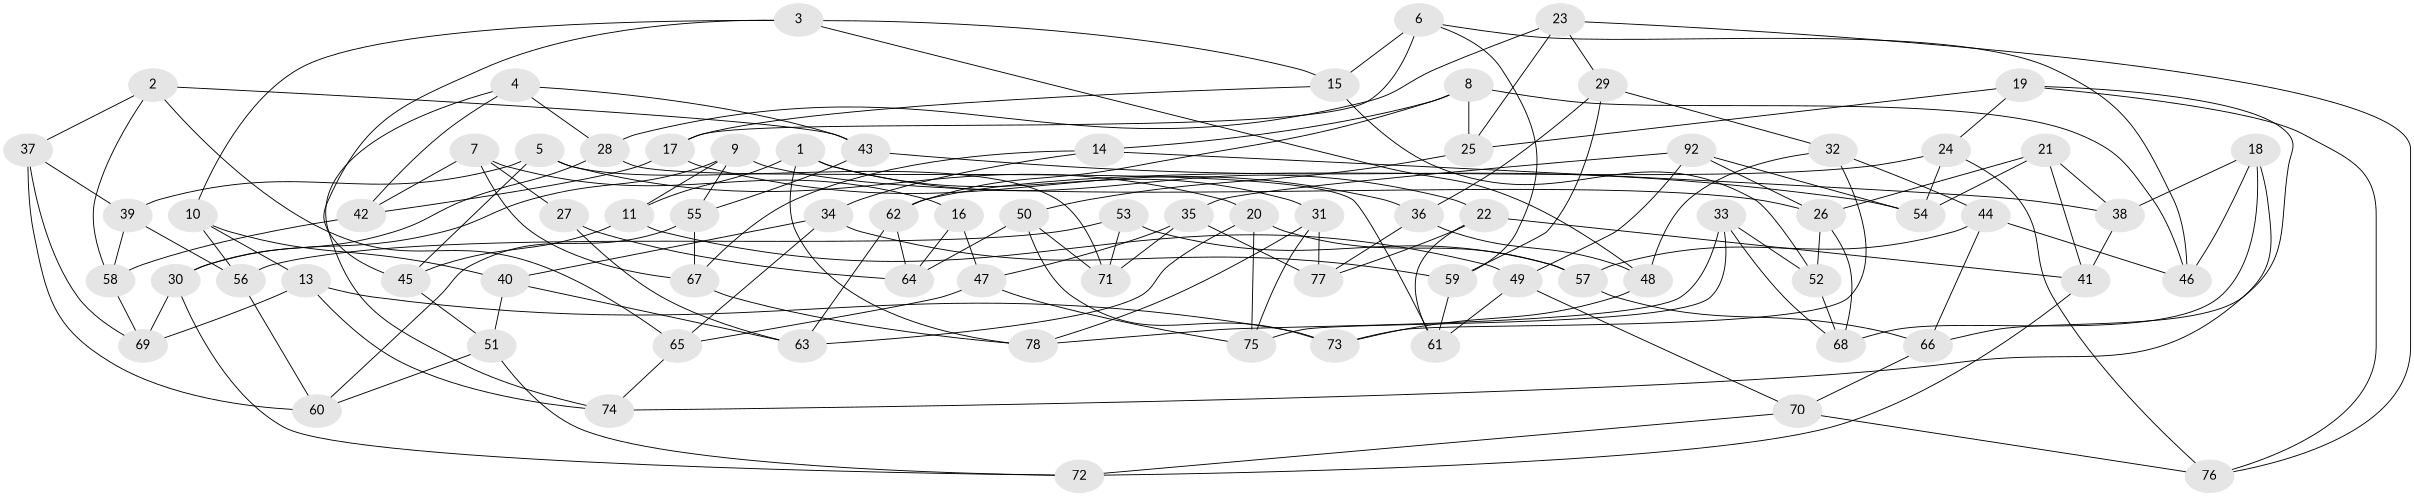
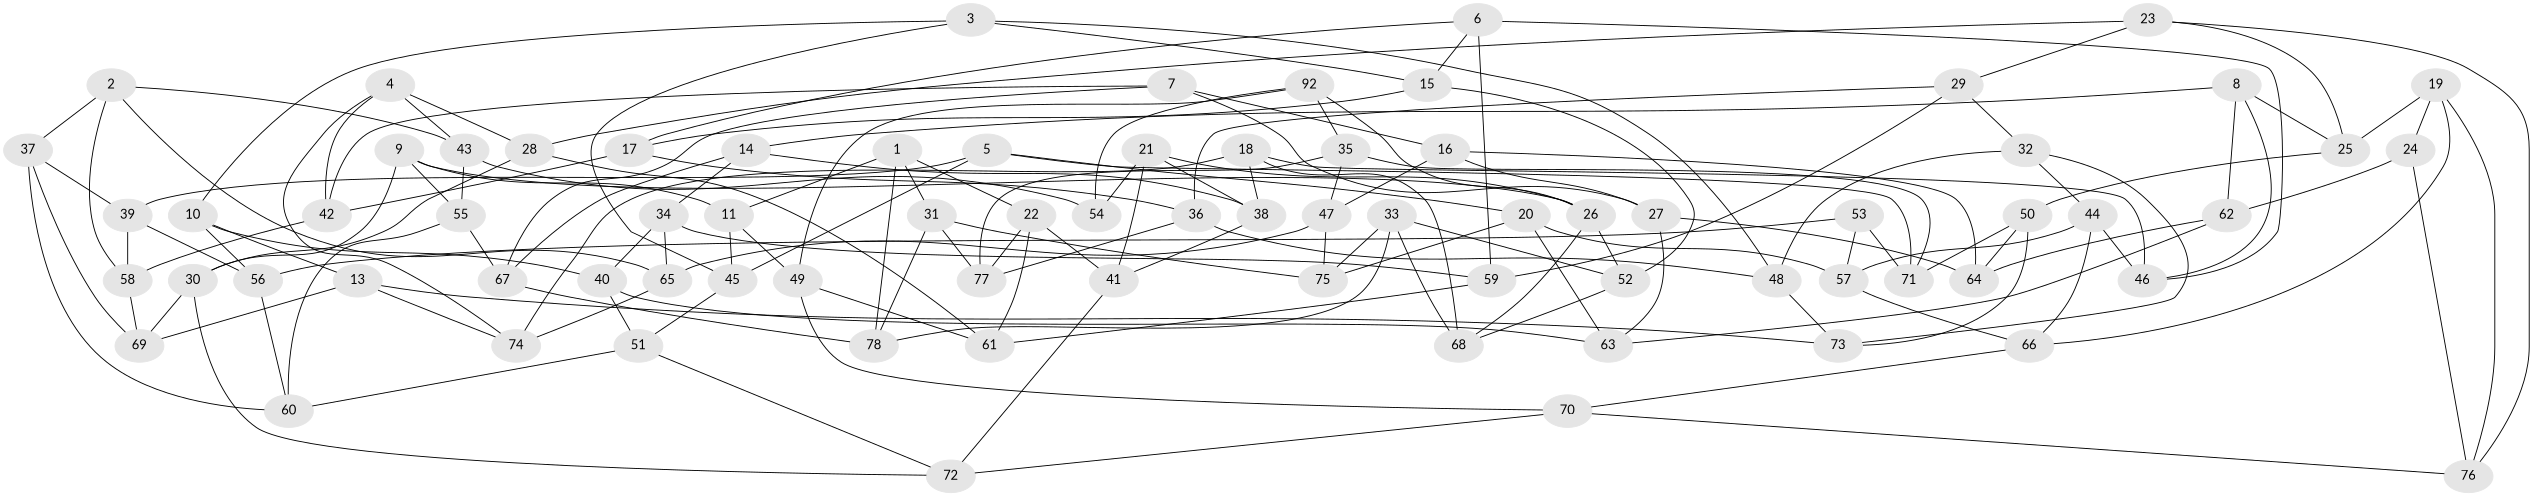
  graph {
    fontname=Lato
    node [color=gray90 fontname=Lato style=filled]
    edge [fontname=Lato]
    1
    11
    22
    31
    78
    45
    49
    41
    61
    77
    75
    2
    37
    43
    58
    65
    39
    69
    60
    55
    54
    74
    3
    10
    15
    48
    13
    40
    56
    17
    52
    51
    73
    4
    28
    42
    30
    5
    20
    71
    57
    63
    6
    46
    59
    36
    7
    16
    27
    67
    47
    64
    8
    14
    25
    62
    34
    38
    50
    9
    26
    68
    72
    70
    n65 [label=92]
    35
    18
    19
    24
    66
    76
    21
    53
    23
    29
    32
    44
    33
    1 -- 11
    1 -- 22
    1 -- 31
    1 -- 78
    11 -- 45
    11 -- 49
    22 -- 41
    22 -- 61
    22 -- 77
    31 -- 78
    31 -- 77
    31 -- 75
    45 -- 51
    49 -- 61
    49 -- 70
    41 -- 72
    2 -- 37
    2 -- 43
    2 -- 58
    2 -- 65
    37 -- 39
    37 -- 69
    37 -- 60
    43 -- 55
    43 -- 54
    58 -- 69
    65 -- 74
    39 -- 58
    39 -- 56
    55 -- 60
    55 -- 67
    3 -- 45
    3 -- 10
    3 -- 15
    3 -- 48
    10 -- 13
    10 -- 40
    10 -- 56
    15 -- 17
    15 -- 52
    48 -- 73
    13 -- 69
    13 -- 74
    13 -- 73
    40 -- 51
    40 -- 63
    56 -- 60
    17 -- 42
    17 -- 36
    52 -- 68
    51 -- 60
    51 -- 72
    4 -- 43
    4 -- 74
    4 -- 28
    4 -- 42
    28 -- 61
    28 -- 30
    42 -- 58
    30 -- 69
    30 -- 72
    5 -- 45
    5 -- 39
    5 -- 20
    5 -- 71
    20 -- 75
    20 -- 57
    20 -- 63
    57 -- 66
    6 -- 15
    6 -- 17
    6 -- 46
    6 -- 59
    59 -- 61
    36 -- 77
    36 -- 48
    7 -- 42
    7 -- 16
    7 -- 27
    7 -- 67
+   16 -- 27
    16 -- 47
    16 -- 64
    27 -- 63
    27 -- 64
    67 -- 78
    47 -- 75
    47 -- 65
    8 -- 46
    8 -- 14
    8 -- 25
    8 -- 62
    14 -- 67
    14 -- 34
    14 -- 38
    25 -- 50
    62 -- 63
    62 -- 64
    34 -- 65
    34 -- 40
    34 -- 59
    38 -- 41
    50 -- 73
    50 -- 71
    50 -- 64
    9 -- 11
    9 -- 55
    9 -- 30
    9 -- 26
    26 -- 52
    26 -- 68
    70 -- 72
    70 -- 76
    n65 -- 49
    n65 -- 54
    n65 -- 26
    n65 -- 35
    35 -- 77
    35 -- 71
    35 -- 47
    18 -- 74
    18 -- 46
    18 -- 38
    18 -- 68
    19 -- 25
    19 -- 24
    19 -- 66
    19 -- 76
-   24 -- 54
    24 -- 62
    24 -- 76
    66 -- 70
    21 -- 41
    21 -- 54
    21 -- 38
    21 -- 26
    53 -- 56
    53 -- 71
    53 -- 57
    23 -- 28
    23 -- 25
    23 -- 76
    23 -- 29
    29 -- 59
    29 -- 36
    29 -- 32
    32 -- 48
    32 -- 73
    32 -- 44
    44 -- 57
    44 -- 46
    44 -- 66
    33 -- 78
    33 -- 75
    33 -- 52
    33 -- 68
  }
